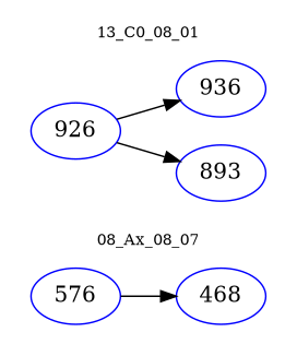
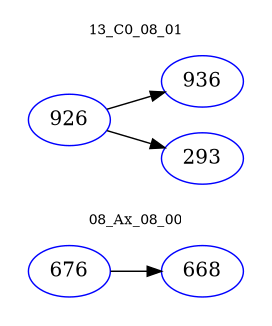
  digraph {
    rankdir=LR
    node [color=blue]
    edge [color=black]
-   n1 [label=576]
-   n2 [label=468]
+   n1 [label=676]
+   n2 [label=668]
    n3 [label=926]
-   n4 [label=893]
+   n4 [label=293]
    n5 [label=936]
    subgraph cluster_1 {
      color=white
      fontsize=10
-     label="08_Ax_08_07"
+     label="08_Ax_08_00"
      n1
      n2
    }
    subgraph cluster_2 {
      color=white
      fontsize=10
      label="13_C0_08_01"
      n3
      n4
      n5
    }
    n1 -> n2
    n3 -> n4
    n3 -> n5
  }
